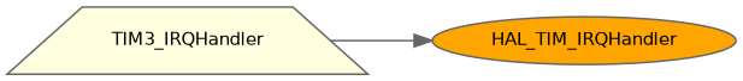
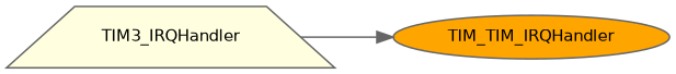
  digraph {
    rankdir=RL
    node [fontname=Helvetica fontsize=10 style=filled]
-   n1 [color=gray40 fillcolor=orange fontcolor=black height=0.2 label=HAL_TIM_IRQHandler shape=ellipse width=0.4]
+   n1 [color=gray40 fillcolor=orange fontcolor=black height=0.2 label=TIM_TIM_IRQHandler shape=ellipse width=0.4]
    n2 [color=grey40 fillcolor=lightyellow height=0.2 label=TIM3_IRQHandler shape=trapezium width=0.4]
    n1 -> n2 [color=gray40 dir=back fontname=Helvetica fontsize=10 labelfontname=Helvetica labelfontsize=10 style=solid]
  }
